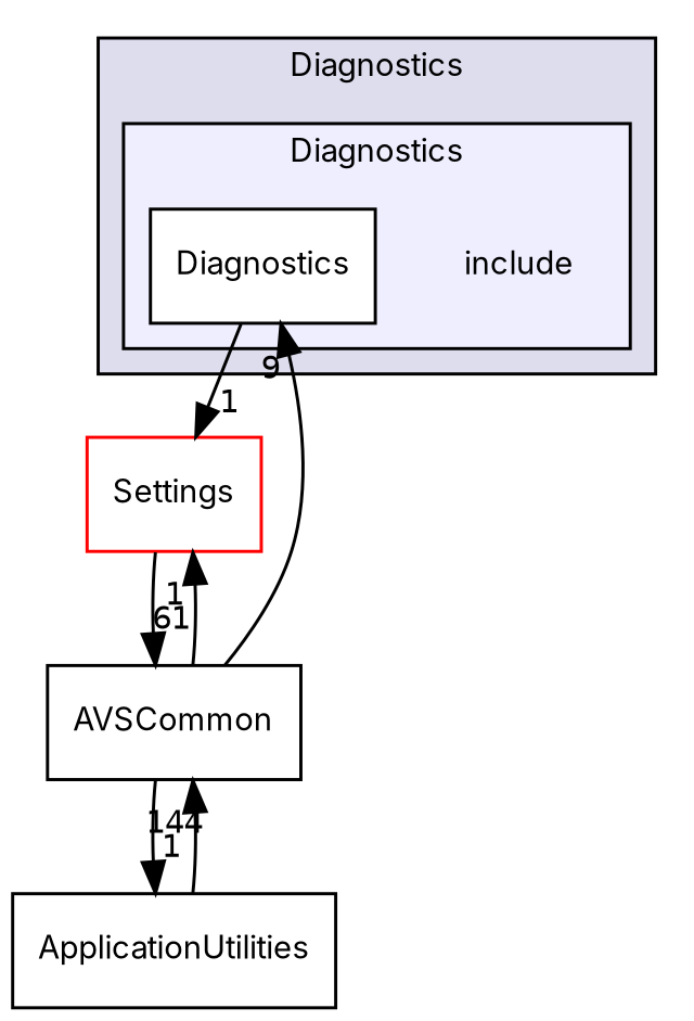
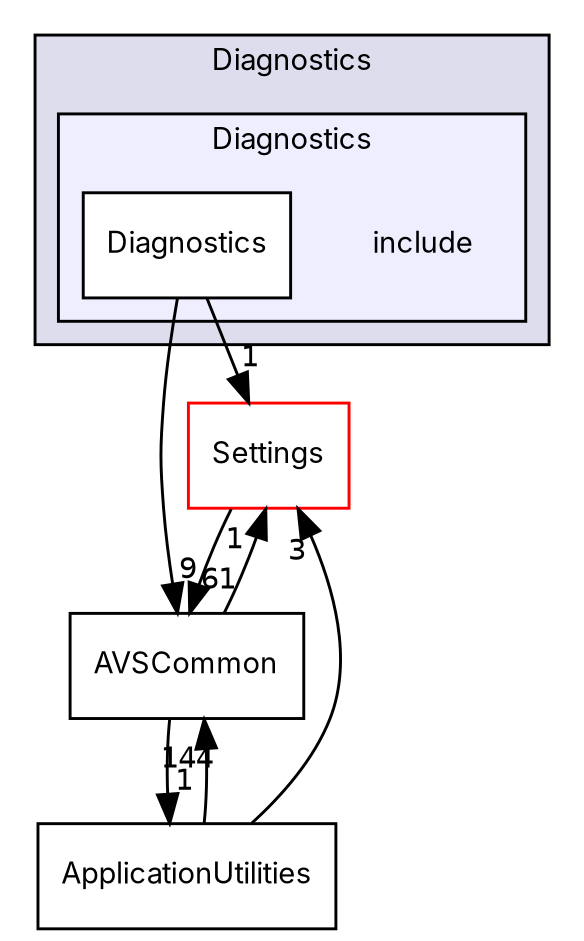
  digraph {
    compound=true
    fontname=Inter
    node [fontname=Inter fontsize=10 shape=box color=black fillcolor=white style=filled]
    edge [fontname=Inter headlabel=1 labeldistance=1.5 labelfontname=Helvetica labelfontsize=10]
    n1 [label=include shape=plaintext color="" fillcolor="" style=""]
    n2 [label=Diagnostics]
    n3 [color=red label=Settings]
    n4 [label=AVSCommon]
    n5 [label=ApplicationUtilities]
    subgraph cluster_1 {
      bgcolor="#ddddee"
      fontsize=10
      label=Diagnostics
      pencolor=black
      subgraph cluster_2 {
        bgcolor="#eeeeff"
        fontsize=10
        label=Diagnostics
        pencolor=black
        n1
        n2
      }
    }
    n2 -> n3
-   n4 -> n2 [headlabel=9]
+   n2 -> n4 [headlabel=9]
    n3 -> n4 [headlabel=61]
    n4 -> n3
    n4 -> n5
+   n5 -> n3 [headlabel=3]
    n5 -> n4 [headlabel=144]
  }
